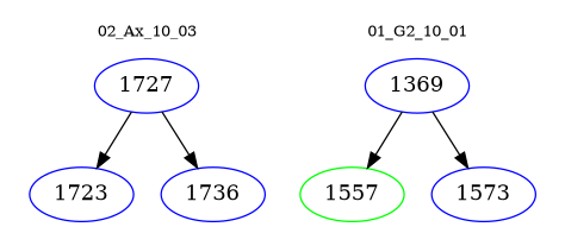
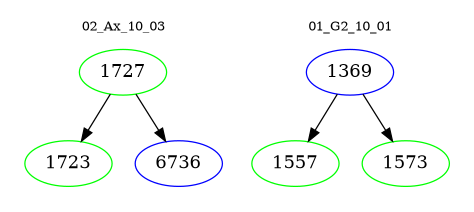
  digraph {
    node [color=blue]
    edge [color=black]
-   n1 [label=1727]
-   n2 [label=1723]
-   n3 [label=1736]
+   n1 [color=green label=1727]
+   n2 [color=green label=1723]
+   n3 [label=6736]
    n4 [label=1369]
    n5 [color=green label=1557]
-   n6 [label=1573]
+   n6 [color=green label=1573]
    subgraph cluster_1 {
      color=white
      fontsize=10
      label="02_Ax_10_03"
      n1
      n2
      n3
    }
    subgraph cluster_2 {
      color=white
      fontsize=10
      label="01_G2_10_01"
      n4
      n5
      n6
    }
    n1 -> n2
    n1 -> n3
    n4 -> n5
    n4 -> n6
  }
